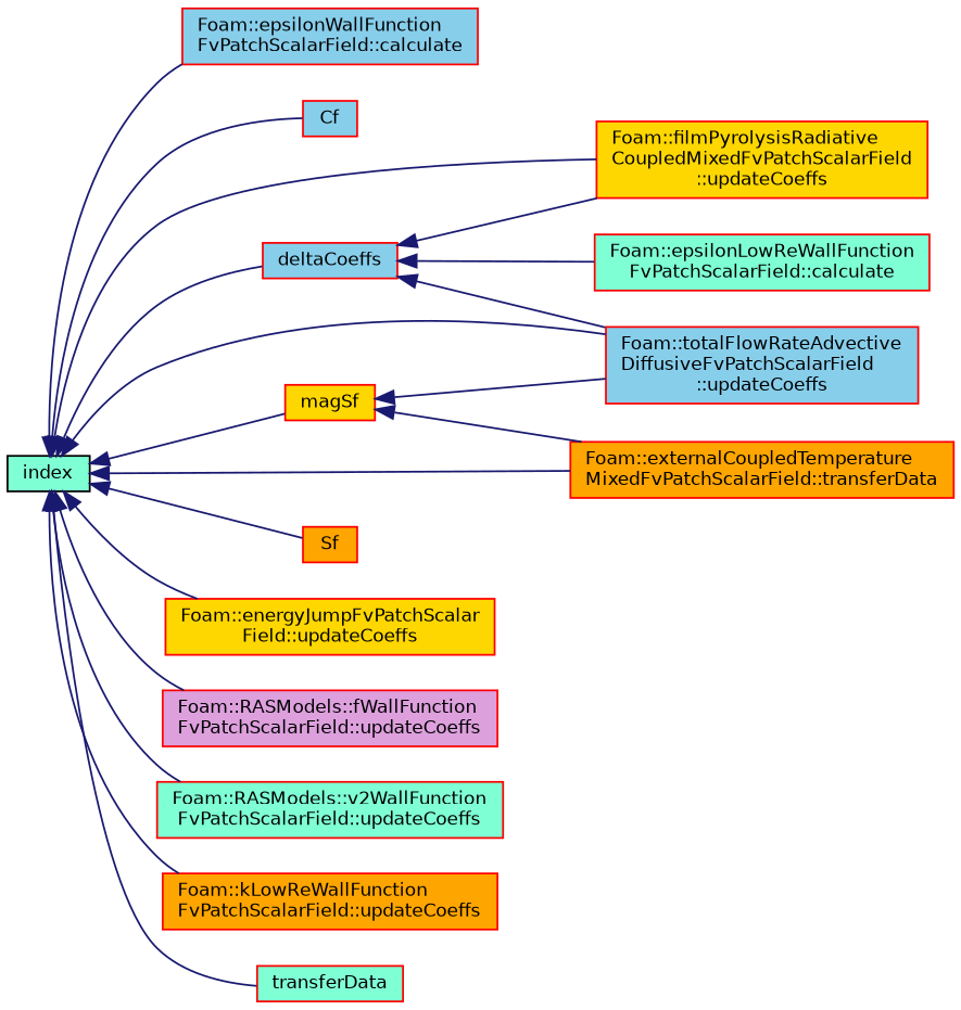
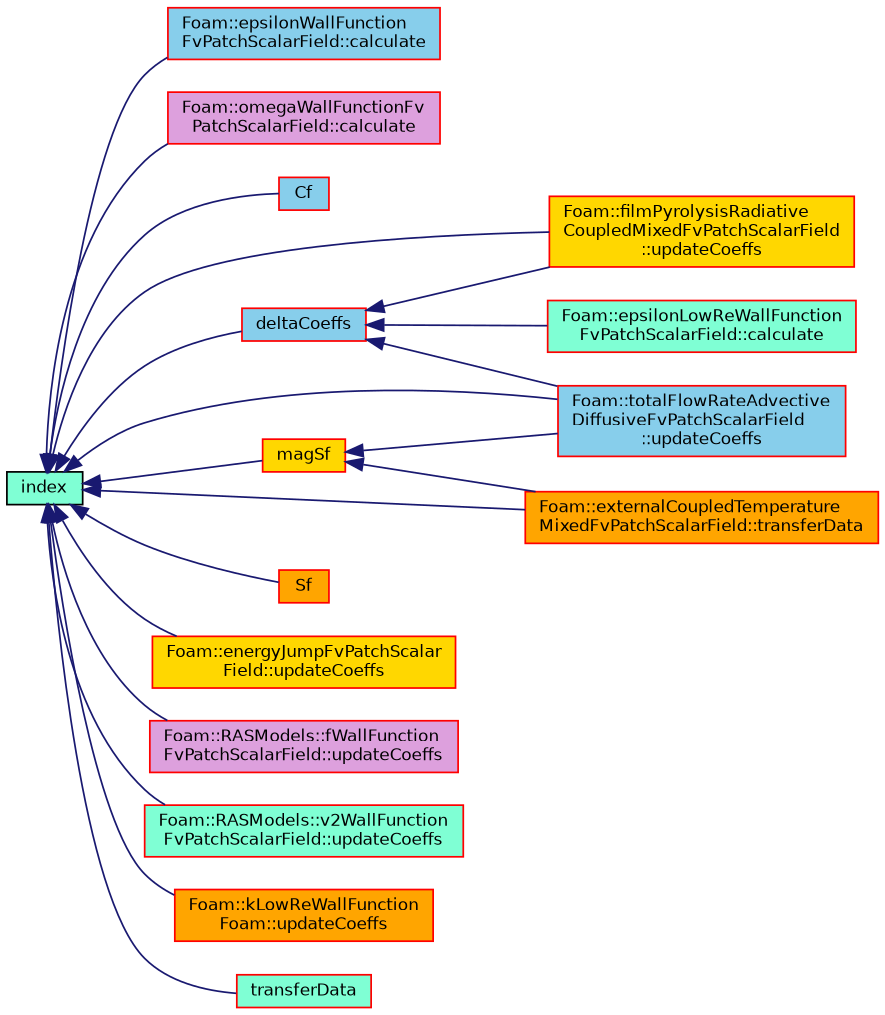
  digraph {
    rankdir=LR
    node [color=red fillcolor=aquamarine fontname=Helvetica fontsize=10 shape=record style=filled]
    edge [color=midnightblue dir=back fontname=Helvetica fontsize=10 labelfontname=Helvetica labelfontsize=10 style=solid]
    n1 [color=black fontcolor=black height=0.2 label=index width=0.4]
    n2 [fillcolor=skyblue height=0.2 label="Foam::epsilonWallFunction\lFvPatchScalarField::calculate" width=0.4]
+   n3 [fillcolor=plum height=0.2 label="Foam::omegaWallFunctionFv\lPatchScalarField::calculate" width=0.4]
    n4 [fillcolor=skyblue height=0.2 label=Cf width=0.4]
    n5 [fillcolor=skyblue height=0.2 label=deltaCoeffs width=0.4]
    n6 [fillcolor=gold height=0.2 label="Foam::filmPyrolysisRadiative\lCoupledMixedFvPatchScalarField\l::updateCoeffs" width=0.4]
    n7 [fillcolor=skyblue height=0.2 label="Foam::totalFlowRateAdvective\lDiffusiveFvPatchScalarField\l::updateCoeffs" width=0.4]
    n8 [fillcolor=gold height=0.2 label=magSf width=0.4]
    n9 [fillcolor=orange height=0.2 label="Foam::externalCoupledTemperature\lMixedFvPatchScalarField::transferData" width=0.4]
    n10 [fillcolor=orange height=0.2 label=Sf width=0.4]
    n11 [fillcolor=gold height=0.2 label="Foam::energyJumpFvPatchScalar\lField::updateCoeffs" width=0.4]
    n12 [fillcolor=plum height=0.2 label="Foam::RASModels::fWallFunction\lFvPatchScalarField::updateCoeffs" width=0.4]
    n13 [height=0.2 label="Foam::RASModels::v2WallFunction\lFvPatchScalarField::updateCoeffs" width=0.4]
-   n14 [fillcolor=orange height=0.2 label="Foam::kLowReWallFunction\lFvPatchScalarField::updateCoeffs" width=0.4]
+   n14 [fillcolor=orange height=0.2 label="Foam::kLowReWallFunction\lFoam::updateCoeffs" width=0.4]
    n15 [height=0.2 label=transferData width=0.4]
    n16 [height=0.2 label="Foam::epsilonLowReWallFunction\lFvPatchScalarField::calculate" width=0.4]
    n1 -> n2
+   n1 -> n3
    n1 -> n4
    n1 -> n5
    n1 -> n6
    n1 -> n7
    n1 -> n8
    n1 -> n9
    n1 -> n10
    n1 -> n11
    n1 -> n12
    n1 -> n13
    n1 -> n14
    n1 -> n15
    n5 -> n6
    n5 -> n7
    n5 -> n16
    n8 -> n7
    n8 -> n9
  }
